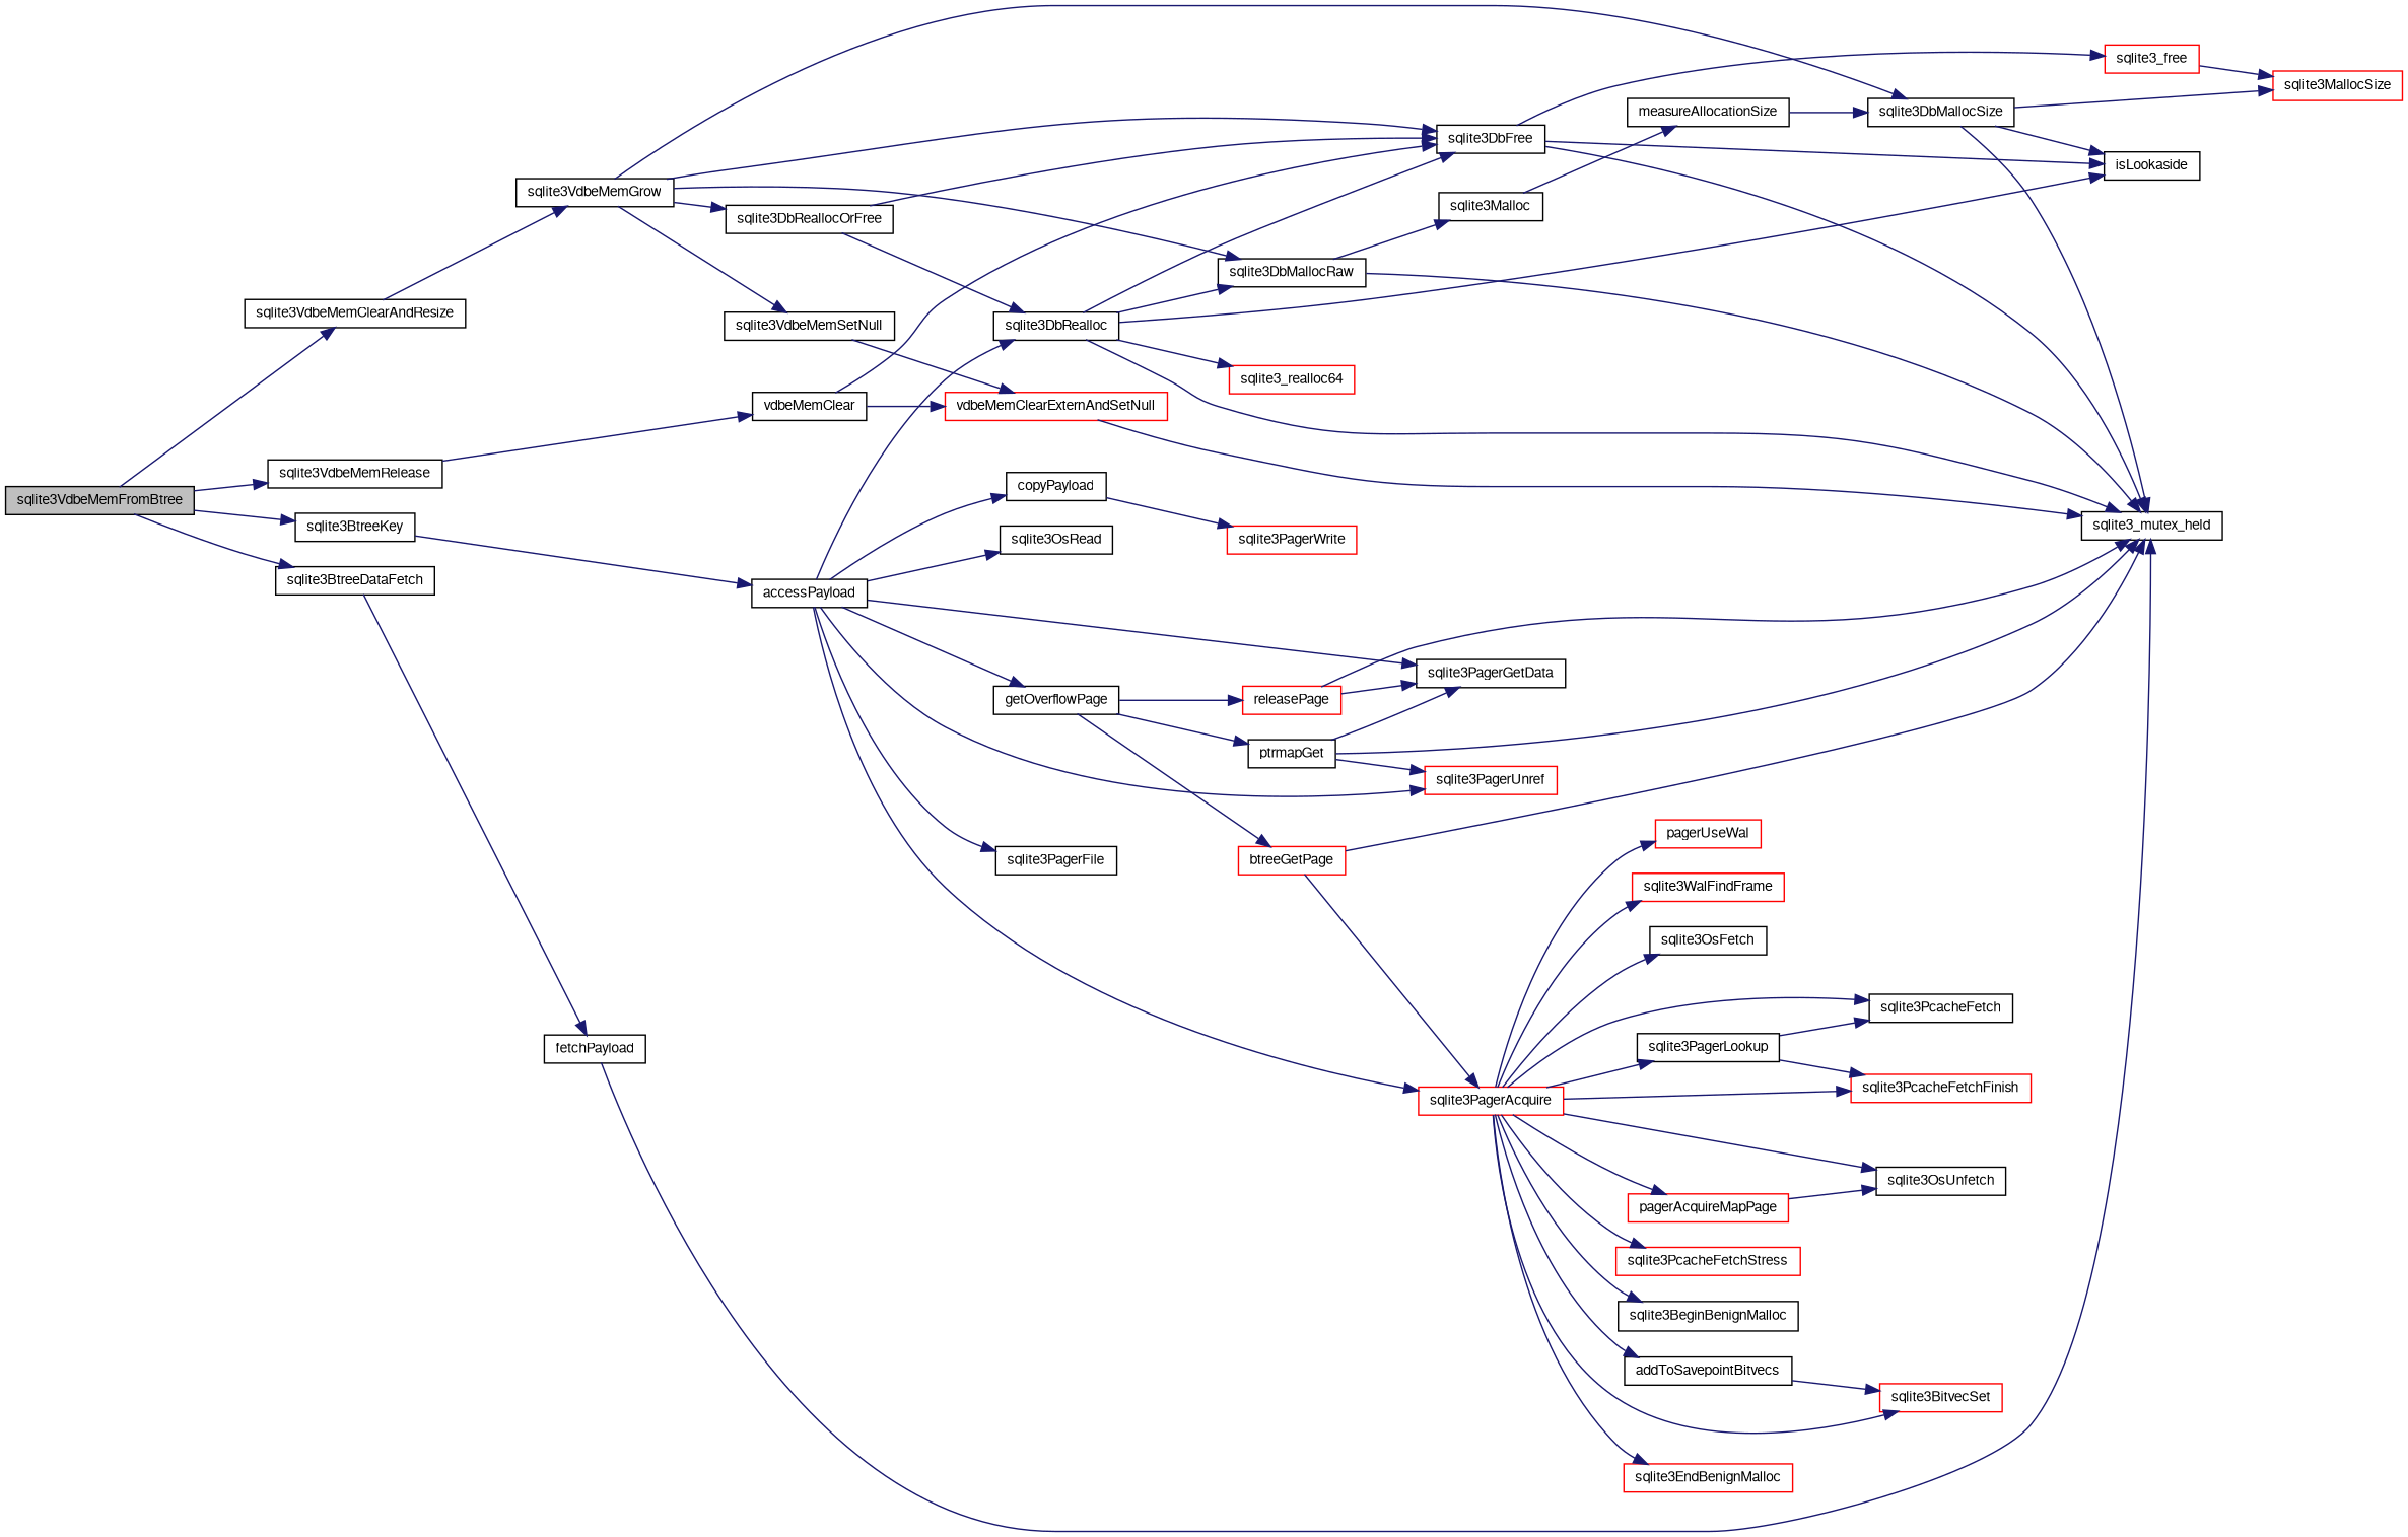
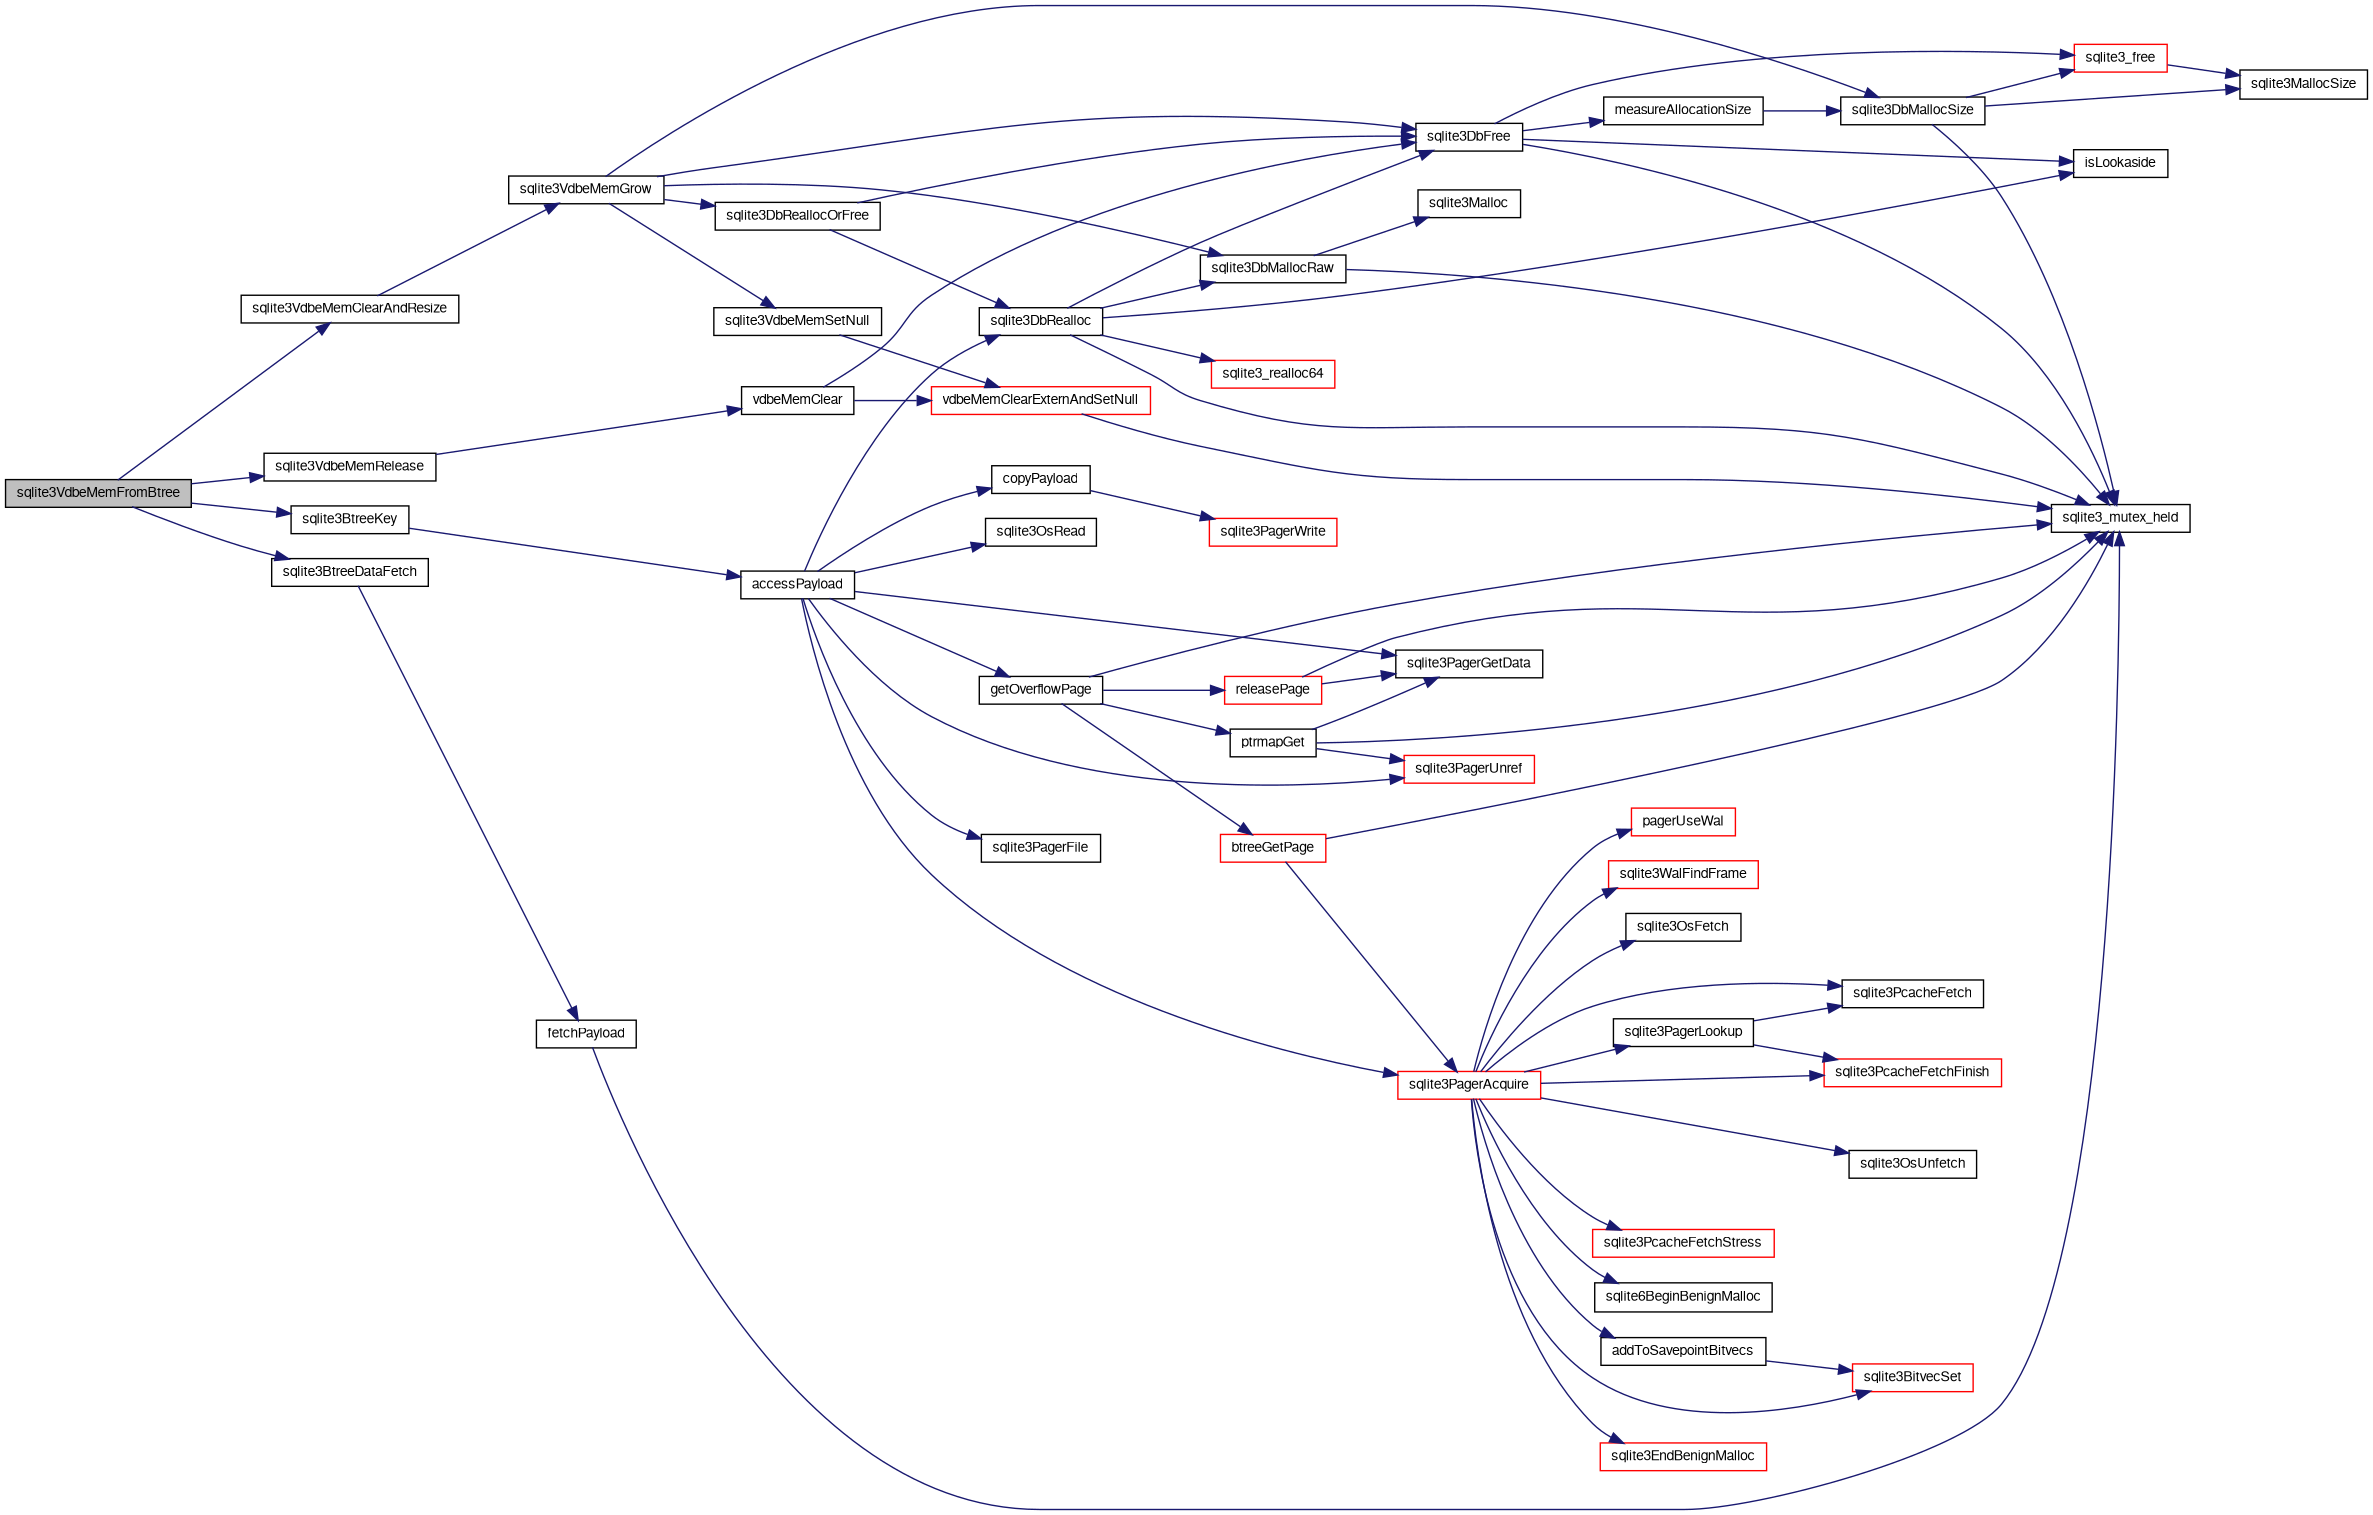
  digraph {
    rankdir=LR
    node [color=black fillcolor=white fontname=FreeSans fontsize=10 shape=record style=filled]
    edge [color=midnightblue fontname=FreeSans fontsize=10 labelfontname=FreeSans labelfontsize=10 style=solid]
    n1 [fillcolor=grey75 fontcolor=black height=0.2 label=sqlite3VdbeMemFromBtree width=0.4]
    n2 [height=0.2 label=sqlite3BtreeDataFetch width=0.4]
    n3 [height=0.2 label=sqlite3VdbeMemClearAndResize width=0.4]
    n4 [height=0.2 label=sqlite3BtreeKey width=0.4]
    n5 [height=0.2 label=sqlite3VdbeMemRelease width=0.4]
    n6 [height=0.2 label=fetchPayload width=0.4]
    n7 [height=0.2 label=sqlite3VdbeMemGrow width=0.4]
    n8 [height=0.2 label=accessPayload width=0.4]
    n9 [height=0.2 label=vdbeMemClear width=0.4]
    n10 [height=0.2 label=sqlite3_mutex_held width=0.4]
    n11 [height=0.2 label=sqlite3DbMallocSize width=0.4]
    n12 [height=0.2 label=sqlite3DbReallocOrFree width=0.4]
    n13 [height=0.2 label=sqlite3DbMallocRaw width=0.4]
    n14 [height=0.2 label=sqlite3DbFree width=0.4]
    n15 [height=0.2 label=sqlite3VdbeMemSetNull width=0.4]
-   n16 [color=red height=0.2 label=sqlite3MallocSize width=0.4]
+   n16 [height=0.2 label=sqlite3MallocSize width=0.4]
    n17 [height=0.2 label=isLookaside width=0.4]
    n18 [height=0.2 label=sqlite3DbRealloc width=0.4]
    n19 [height=0.2 label=sqlite3Malloc width=0.4]
    n20 [height=0.2 label=measureAllocationSize width=0.4]
    n21 [color=red height=0.2 label=sqlite3_free width=0.4]
    n22 [color=red height=0.2 label=vdbeMemClearExternAndSetNull width=0.4]
    n23 [color=red height=0.2 label=sqlite3_realloc64 width=0.4]
    n24 [height=0.2 label=copyPayload width=0.4]
    n25 [height=0.2 label=getOverflowPage width=0.4]
    n26 [height=0.2 label=sqlite3PagerGetData width=0.4]
    n27 [color=red height=0.2 label=sqlite3PagerUnref width=0.4]
    n28 [color=red height=0.2 label=sqlite3PagerAcquire width=0.4]
    n29 [height=0.2 label=sqlite3PagerFile width=0.4]
    n30 [height=0.2 label=sqlite3OsRead width=0.4]
    n31 [color=red height=0.2 label=sqlite3PagerWrite width=0.4]
    n32 [height=0.2 label=ptrmapGet width=0.4]
    n33 [color=red height=0.2 label=btreeGetPage width=0.4]
    n34 [color=red height=0.2 label=releasePage width=0.4]
    n35 [color=red height=0.2 label=pagerUseWal width=0.4]
    n36 [color=red height=0.2 label=sqlite3WalFindFrame width=0.4]
    n37 [height=0.2 label=sqlite3OsFetch width=0.4]
    n38 [height=0.2 label=sqlite3PagerLookup width=0.4]
    n39 [height=0.2 label=sqlite3PcacheFetch width=0.4]
    n40 [color=red height=0.2 label=sqlite3PcacheFetchFinish width=0.4]
-   n41 [color=red height=0.2 label=pagerAcquireMapPage width=0.4]
    n42 [height=0.2 label=sqlite3OsUnfetch width=0.4]
    n43 [color=red height=0.2 label=sqlite3PcacheFetchStress width=0.4]
-   n44 [height=0.2 label=sqlite3BeginBenignMalloc width=0.4]
+   n44 [height=0.2 label=sqlite6BeginBenignMalloc width=0.4]
    n45 [color=red height=0.2 label=sqlite3BitvecSet width=0.4]
    n46 [height=0.2 label=addToSavepointBitvecs width=0.4]
    n47 [color=red height=0.2 label=sqlite3EndBenignMalloc width=0.4]
    n1 -> n2
    n1 -> n3
    n1 -> n4
    n1 -> n5
    n2 -> n6
    n3 -> n7
    n4 -> n8
    n5 -> n9
    n6 -> n10
    n7 -> n11
    n7 -> n12
    n7 -> n13
    n7 -> n14
    n7 -> n15
    n8 -> n18
    n8 -> n24
    n8 -> n25
    n8 -> n26
    n8 -> n27
    n8 -> n28
    n8 -> n29
    n8 -> n30
    n9 -> n14
    n9 -> n22
    n11 -> n10
    n11 -> n16
-   n11 -> n17
+   n11 -> n21
    n12 -> n14
    n12 -> n18
    n13 -> n10
    n13 -> n19
    n14 -> n10
    n14 -> n17
-   n19 -> n20
+   n14 -> n20
    n14 -> n21
    n15 -> n22
    n18 -> n10
    n18 -> n13
    n18 -> n14
    n18 -> n17
    n18 -> n23
    n20 -> n11
    n21 -> n16
    n22 -> n10
    n24 -> n31
+   n25 -> n10
    n25 -> n32
    n25 -> n33
    n25 -> n34
    n28 -> n35
    n28 -> n36
    n28 -> n37
    n28 -> n38
    n28 -> n39
    n28 -> n40
-   n28 -> n41
    n28 -> n42
    n28 -> n43
    n28 -> n44
    n28 -> n45
    n28 -> n46
    n28 -> n47
    n32 -> n10
    n32 -> n26
    n32 -> n27
    n33 -> n10
    n33 -> n28
    n34 -> n10
    n34 -> n26
    n38 -> n39
    n38 -> n40
-   n41 -> n42
    n46 -> n45
  }
